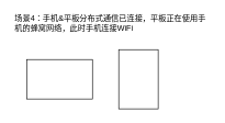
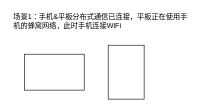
  <mxCell id="0" />
  <mxCell id="1" parent="0" />
  <mxCell id="2" value="" style="rounded=0;whiteSpace=wrap;html=1;" vertex="1" parent="1"><mxGeometry x="180" y="75" width="60" height="90" as="geometry" /></mxCell>
- <mxCell id="3" value="场景4：手机&amp;amp;平板分布式通信已连接，平板正在使用手机的蜂窝网络，此时手机连接WiFi" style="text;html=1;strokeColor=none;fillColor=none;align=left;verticalAlign=middle;whiteSpace=wrap;rounded=0;" vertex="1" parent="1"><mxGeometry x="20" y="20" width="300" height="30" as="geometry" /></mxCell>
+ <mxCell id="3" value="场景1：手机&amp;amp;平板分布式通信已连接，平板正在使用手机的蜂窝网络，此时手机连接WiFi" style="text;html=1;strokeColor=none;fillColor=none;align=left;verticalAlign=middle;whiteSpace=wrap;rounded=0;" vertex="1" parent="1"><mxGeometry x="20" y="20" width="300" height="30" as="geometry" /></mxCell>
  <mxCell id="4" value="" style="rounded=0;whiteSpace=wrap;html=1;" vertex="1" parent="1"><mxGeometry x="40" y="90" width="100" height="60" as="geometry" /></mxCell>
